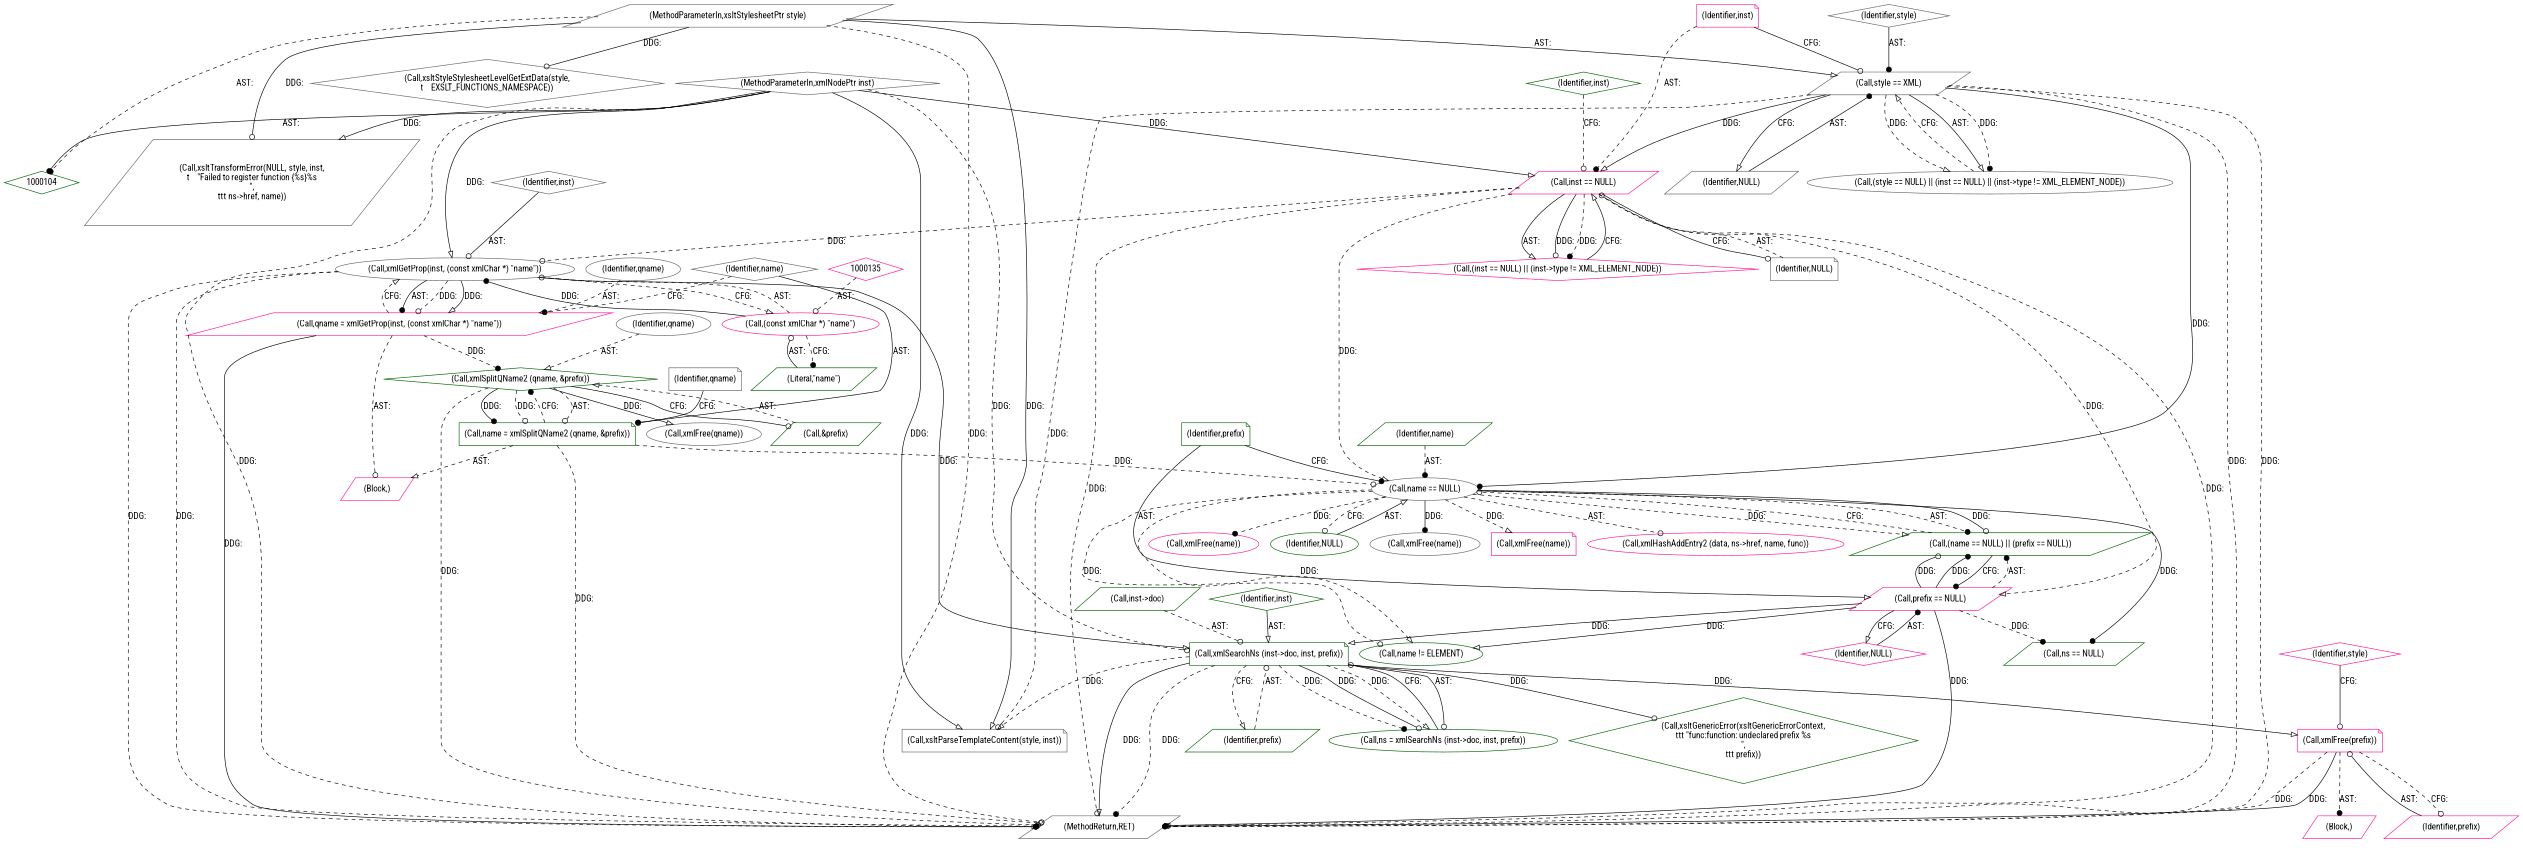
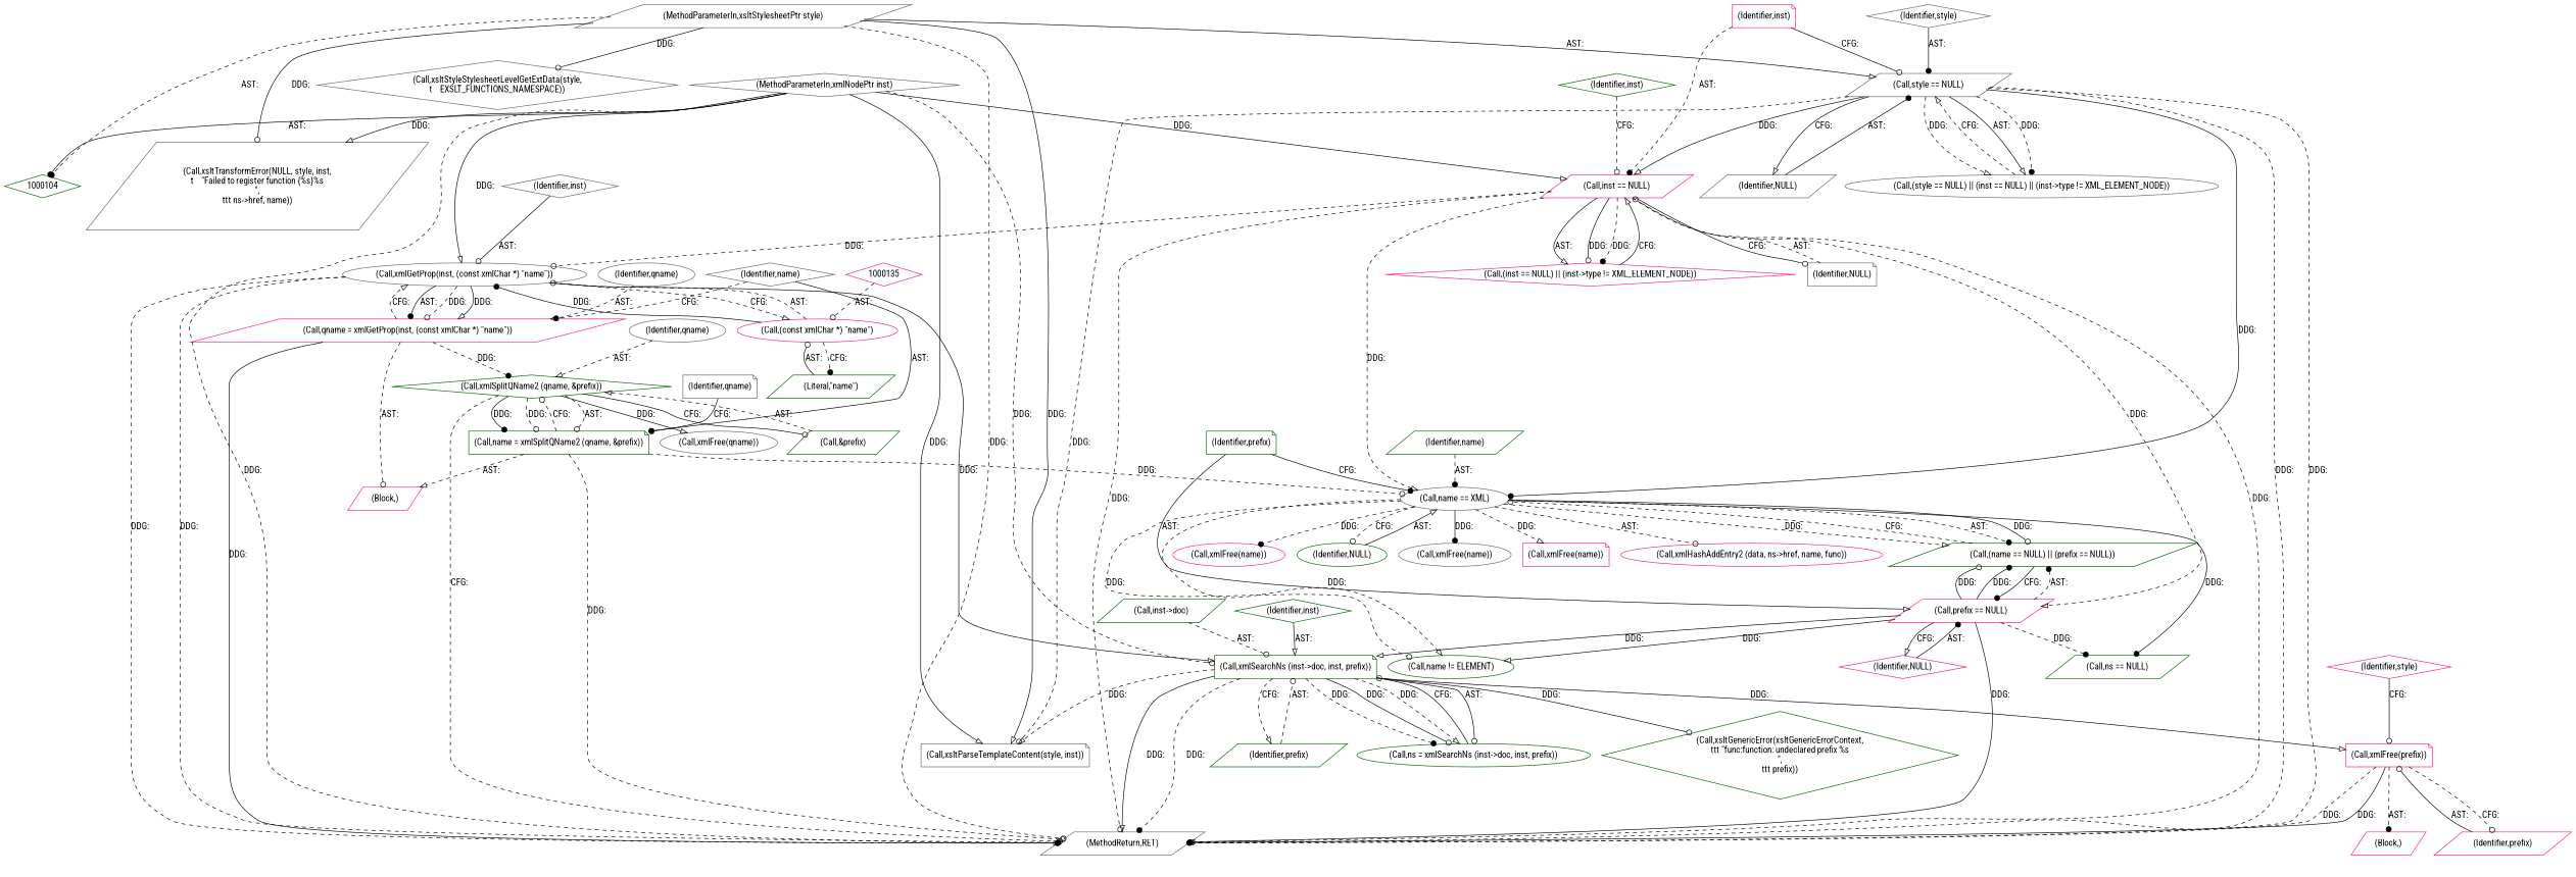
  digraph {
    fontname="Roboto Condensed"
    node [color=gray40 fontname="Roboto Condensed" shape=parallelogram]
    edge [arrowhead=odot fontname="Roboto Condensed" style=dashed]
    n1 [color=deeppink label="(Call,xmlFree(prefix))" shape=note]
    n2 [label="(MethodReturn,RET)"]
    n3 [color=deeppink label="(Block,)"]
    n4 [color=deeppink label="(Identifier,prefix)"]
    n5 [color=darkgreen label="(Call,xmlSearchNs (inst->doc, inst, prefix))" shape=note]
    n6 [label="(Call,xsltParseTemplateContent(style, inst))" shape=note]
    n7 [color=darkgreen label="(Call,xsltGenericError(xsltGenericErrorContext,\n\t\t\t \"func:function: undeclared prefix %s\n\",\n\t\t\t prefix))" shape=diamond]
    n8 [color=darkgreen label="(Identifier,prefix)"]
    n9 [color=darkgreen label="(Call,ns = xmlSearchNs (inst->doc, inst, prefix))" shape=ellipse]
    n10 [label="(Call,xmlGetProp(inst, (const xmlChar *) \"name\"))" shape=ellipse]
    n11 [color=deeppink label="(Call,(const xmlChar *) \"name\")" shape=ellipse]
    n12 [color=deeppink label="(Call,qname = xmlGetProp(inst, (const xmlChar *) \"name\"))"]
    n13 [color=darkgreen label="(Literal,\"name\")"]
    n14 [color=darkgreen label="(Call,xmlSplitQName2 (qname, &prefix))" shape=diamond]
    n15 [color=deeppink label="(Block,)"]
    n16 [color=deeppink label="(Call,inst == NULL)"]
-   n17 [label="(Call,name == NULL)" shape=ellipse]
+   n17 [label="(Call,name == XML)" shape=ellipse]
    n18 [color=deeppink label="(Call,(inst == NULL) || (inst->type != XML_ELEMENT_NODE))" shape=diamond]
    n19 [label="(Identifier,NULL)" shape=note]
    n20 [color=deeppink label="(Call,prefix == NULL)"]
    n21 [color=darkgreen label="(Call,(name == NULL) || (prefix == NULL))"]
    n22 [color=darkgreen label="(Call,ns == NULL)"]
    n23 [color=darkgreen label="(Call,name != ELEMENT)" shape=ellipse]
    n24 [color=deeppink label="(Call,xmlFree(name))" shape=ellipse]
    n25 [color=darkgreen label="(Identifier,NULL)" shape=ellipse]
    n26 [label="(Call,xmlFree(name))" shape=ellipse]
    n27 [color=deeppink label="(Call,xmlFree(name))" shape=note]
    n28 [color=deeppink label="(Call,xmlHashAddEntry2 (data, ns->href, name, func))" shape=ellipse]
    n29 [label="(MethodParameterIn,xmlNodePtr inst)" shape=diamond]
    n30 [label="(Call,xsltTransformError(NULL, style, inst,\n\t    \"Failed to register function {%s}%s\n\",\n\t\t\t ns->href, name))"]
    1000104 [color=darkgreen shape=diamond]
-   n32 [label="(Call,style == XML)"]
+   n32 [label="(Call,style == NULL)"]
    n33 [label="(Identifier,NULL)"]
    n34 [label="(Call,(style == NULL) || (inst == NULL) || (inst->type != XML_ELEMENT_NODE))" shape=ellipse]
    n35 [label="(MethodParameterIn,xsltStylesheetPtr style)"]
    n36 [label="(Call,xsltStyleStylesheetLevelGetExtData(style,\n\t    EXSLT_FUNCTIONS_NAMESPACE))" shape=diamond]
    n37 [color=deeppink label="(Identifier,NULL)" shape=diamond]
    n38 [color=darkgreen label="(Call,name = xmlSplitQName2 (qname, &prefix))" shape=note]
    n39 [label="(Call,xmlFree(qname))" shape=ellipse]
    n40 [color=darkgreen label="(Call,&prefix)"]
    n41 [color=darkgreen label="(Identifier,prefix)" shape=note]
    n42 [color=darkgreen label="(Call,inst->doc)"]
    n43 [label="(Identifier,qname)" shape=ellipse]
    n44 [color=deeppink label="(Identifier,style)" shape=diamond]
    n45 [color=deeppink label="(Identifier,inst)" shape=note]
    n46 [color=darkgreen label="(Identifier,name)"]
    n47 [label="(Identifier,name)" shape=diamond]
    n48 [color=darkgreen label="(Identifier,inst)" shape=diamond]
    n49 [label="(Identifier,inst)" shape=diamond]
    n50 [label="(Identifier,qname)" shape=ellipse]
    n51 [label="(Identifier,style)" shape=diamond]
    n52 [color=darkgreen label="(Identifier,inst)" shape=diamond]
    n53 [label="(Identifier,qname)" shape=note]
    1000135 [color=deeppink shape=diamond]
    n1 -> n2 [arrowhead=dot label="DDG: " style=solid]
    n1 -> n2 [label="DDG: "]
    n1 -> n3 [arrowhead=dot label="AST: "]
    n1 -> n4 [label="CFG: "]
    n4 -> n1 [label="AST: " style=solid]
    n5 -> n1 [arrowhead=onormal label="DDG: " style=solid]
    n5 -> n2 [arrowhead=onormal label="DDG: " style=solid]
    n5 -> n2 [arrowhead=dot label="DDG: "]
    n5 -> n6 [arrowhead=onormal label="DDG: "]
    n5 -> n7 [label="DDG: " style=solid]
    n5 -> n8 [arrowhead=onormal label="CFG: "]
    n5 -> n9 [label="AST: " style=solid]
    n5 -> n9 [arrowhead=dot label="DDG: "]
    n5 -> n9 [label="DDG: " style=solid]
    n5 -> n9 [arrowhead=onormal label="DDG: "]
    n8 -> n5 [label="AST: "]
    n9 -> n5 [label="CFG: " style=solid]
    n10 -> n2 [label="DDG: "]
    n10 -> n2 [arrowhead=dot label="DDG: "]
    n10 -> n5 [arrowhead=onormal label="DDG: " style=solid]
    n10 -> n11 [arrowhead=onormal label="CFG: "]
    n10 -> n12 [arrowhead=dot label="AST: " style=solid]
    n10 -> n12 [label="DDG: "]
    n10 -> n12 [arrowhead=onormal label="DDG: " style=solid]
    n11 -> n10 [label="AST: "]
    n11 -> n10 [arrowhead=dot label="DDG: " style=solid]
    n11 -> n13 [arrowhead=dot label="CFG: "]
    n12 -> n2 [arrowhead=dot label="DDG: " style=solid]
    n12 -> n10 [arrowhead=onormal label="CFG: "]
    n12 -> n14 [arrowhead=dot label="DDG: "]
    n12 -> n15 [label="AST: "]
    n13 -> n11 [label="AST: " style=solid]
-   n14 -> n2 [label="DDG: "]
+   n14 -> n2 [label="CFG: "]
    n14 -> n38 [label="AST: "]
    n14 -> n38 [arrowhead=dot label="DDG: " style=solid]
    n14 -> n38 [label="DDG: "]
    n14 -> n39 [arrowhead=onormal label="DDG: " style=solid]
    n14 -> n40 [label="CFG: " style=solid]
    n16 -> n2 [label="DDG: "]
    n16 -> n2 [label="DDG: "]
    n16 -> n10 [label="DDG: "]
    n16 -> n17 [arrowhead=onormal label="DDG: "]
    n16 -> n18 [arrowhead=onormal label="AST: " style=solid]
    n16 -> n18 [label="DDG: " style=solid]
    n16 -> n18 [arrowhead=dot label="DDG: "]
    n16 -> n19 [label="CFG: " style=solid]
    n16 -> n20 [arrowhead=onormal label="DDG: "]
    n17 -> n21 [arrowhead=dot label="AST: "]
    n17 -> n21 [label="DDG: " style=solid]
    n17 -> n21 [arrowhead=onormal label="DDG: "]
    n17 -> n22 [arrowhead=dot label="DDG: " style=solid]
    n17 -> n23 [label="DDG: "]
    n17 -> n23 [arrowhead=onormal label="DDG: "]
    n17 -> n24 [arrowhead=dot label="DDG: "]
    n17 -> n25 [label="CFG: "]
    n17 -> n26 [arrowhead=dot label="DDG: " style=solid]
    n17 -> n27 [arrowhead=onormal label="DDG: "]
    n17 -> n28 [label="AST: "]
    n18 -> n16 [arrowhead=onormal label="CFG: " style=solid]
    n19 -> n16 [label="AST: "]
    n20 -> n2 [arrowhead=onormal label="DDG: " style=solid]
    n20 -> n5 [arrowhead=onormal label="DDG: " style=solid]
    n20 -> n21 [arrowhead=dot label="AST: "]
    n20 -> n21 [label="DDG: " style=solid]
    n20 -> n21 [arrowhead=dot label="DDG: " style=solid]
    n20 -> n22 [arrowhead=dot label="DDG: "]
    n20 -> n23 [arrowhead=onormal label="DDG: " style=solid]
    n20 -> n37 [arrowhead=onormal label="CFG: " style=solid]
    n21 -> n17 [label="CFG: "]
    n21 -> n20 [arrowhead=dot label="CFG: " style=solid]
    n25 -> n17 [arrowhead=onormal label="AST: " style=solid]
    n29 -> n2 [arrowhead=onormal label="DDG: "]
    n29 -> n5 [label="DDG: "]
    n29 -> n6 [arrowhead=onormal label="DDG: " style=solid]
    n29 -> n10 [arrowhead=onormal label="DDG: " style=solid]
    n29 -> n16 [arrowhead=onormal label="DDG: " style=solid]
    n29 -> n30 [arrowhead=onormal label="DDG: " style=solid]
    n29 -> 1000104 [arrowhead=dot label="AST: " style=solid]
    n32 -> n2 [arrowhead=dot label="DDG: "]
    n32 -> n2 [arrowhead=onormal label="DDG: "]
    n32 -> n6 [label="DDG: "]
    n32 -> n16 [arrowhead=onormal label="DDG: " style=solid]
    n32 -> n17 [arrowhead=dot label="DDG: " style=solid]
    n32 -> n33 [arrowhead=onormal label="CFG: " style=solid]
    n32 -> n34 [arrowhead=onormal label="AST: " style=solid]
    n32 -> n34 [arrowhead=dot label="DDG: "]
    n32 -> n34 [arrowhead=onormal label="DDG: "]
    n33 -> n32 [arrowhead=dot label="AST: " style=solid]
    n34 -> n32 [arrowhead=onormal label="CFG: "]
    n35 -> n2 [label="DDG: "]
    n35 -> n6 [arrowhead=onormal label="DDG: " style=solid]
    n35 -> n30 [label="DDG: " style=solid]
    n35 -> 1000104 [arrowhead=dot label="AST: "]
    n35 -> n32 [arrowhead=onormal label="AST: " style=solid]
    n35 -> n36 [label="DDG: " style=solid]
    n37 -> n20 [arrowhead=dot label="AST: " style=solid]
    n38 -> n2 [label="DDG: "]
-   n38 -> n14 [arrowhead=dot label="CFG: "]
+   n38 -> n14 [label="CFG: "]
    n38 -> n15 [arrowhead=onormal label="AST: "]
    n38 -> n17 [label="DDG: "]
    n40 -> n14 [arrowhead=onormal label="AST: "]
    n41 -> n17 [arrowhead=dot label="CFG: " style=solid]
    n41 -> n20 [arrowhead=onormal label="AST: " style=solid]
    n42 -> n5 [label="AST: "]
    n43 -> n14 [arrowhead=onormal label="AST: "]
    n44 -> n1 [label="CFG: " style=solid]
    n45 -> n16 [arrowhead=dot label="AST: "]
    n45 -> n32 [label="CFG: " style=solid]
    n46 -> n17 [arrowhead=dot label="AST: "]
    n47 -> n12 [arrowhead=onormal label="CFG: "]
    n47 -> n38 [arrowhead=dot label="AST: " style=solid]
    n48 -> n16 [label="CFG: "]
    n49 -> n10 [label="AST: " style=solid]
    n50 -> n12 [arrowhead=dot label="AST: "]
    n51 -> n32 [arrowhead=dot label="AST: " style=solid]
    n52 -> n5 [arrowhead=onormal label="AST: " style=solid]
    n53 -> n38 [label="CFG: " style=solid]
    1000135 -> n11 [label="AST: "]
  }
